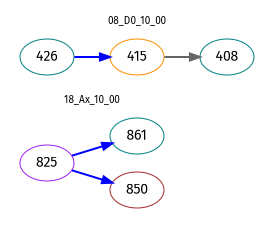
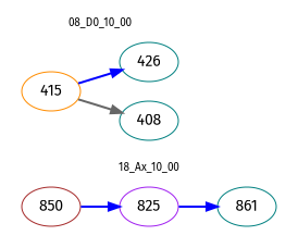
  digraph {
    fontname="Fira Sans"
    rankdir=LR
    node [color=teal fontname="Fira Sans" shape=ellipse]
    edge [color=blue fontname="Fira Sans" style=bold]
    n1 [color=purple label=825]
    n2 [color=brown label=850]
    n3 [label=861]
    n4 [color=darkorange label=415]
    n5 [label=408]
    n6 [label=426]
    subgraph cluster_1 {
      color=white
      fontsize=10
      label="18_Ax_10_00"
      n1
      n2
      n3
    }
    subgraph cluster_2 {
      color=white
      fontsize=10
      label="08_D0_10_00"
      n4
      n5
      n6
    }
-   n1 -> n2
+   n2 -> n1
    n1 -> n3
    n4 -> n5 [color=gray40]
-   n6 -> n4
+   n4 -> n6
  }
